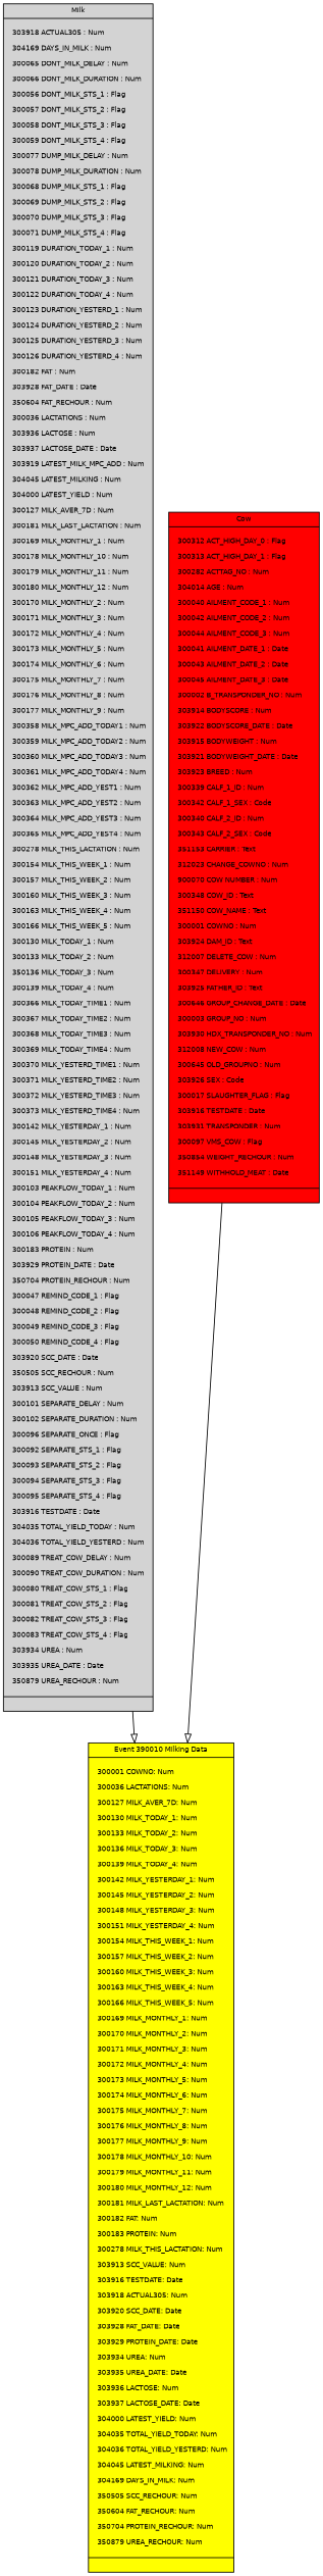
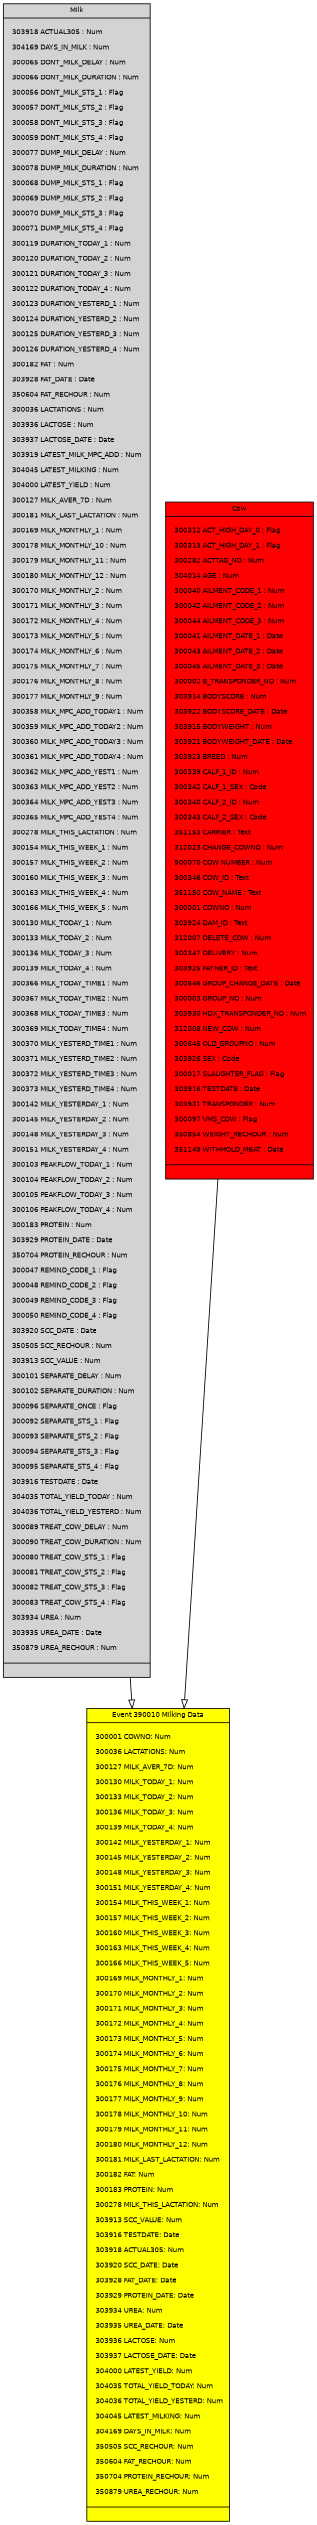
  digraph {
    fontname="Bitstream Vera Sans"
    fontsize=8
    node [fontname="Bitstream Vera Sans" fontsize=8 shape=record style=filled]
    edge [arrowhead=empty fontname="Bitstream Vera Sans" fontsize=8]
-   n1 [label="{Milk|\n                          303918 ACTUAL305 : Num\l\n                          304169 DAYS_IN_MILK : Num\l\n                          300065 DONT_MILK_DELAY : Num\l\n                          300066 DONT_MILK_DURATION : Num\l\n                          300056 DONT_MILK_STS_1 : Flag\l\n                          300057 DONT_MILK_STS_2 : Flag\l\n                          300058 DONT_MILK_STS_3 : Flag\l\n                          300059 DONT_MILK_STS_4 : Flag\l\n                          300077 DUMP_MILK_DELAY : Num\l\n                          300078 DUMP_MILK_DURATION : Num\l\n                          300068 DUMP_MILK_STS_1 : Flag\l\n                          300069 DUMP_MILK_STS_2 : Flag\l\n                          300070 DUMP_MILK_STS_3 : Flag\l\n                          300071 DUMP_MILK_STS_4 : Flag\l\n                          300119 DURATION_TODAY_1 : Num\l\n                          300120 DURATION_TODAY_2 : Num\l\n                          300121 DURATION_TODAY_3 : Num\l\n                          300122 DURATION_TODAY_4 : Num\l\n                          300123 DURATION_YESTERD_1 : Num\l\n                          300124 DURATION_YESTERD_2 : Num\l\n                          300125 DURATION_YESTERD_3 : Num\l\n                          300126 DURATION_YESTERD_4 : Num\l\n                          300182 FAT : Num\l\n                          303928 FAT_DATE : Date\l\n                          350604 FAT_RECHOUR : Num\l\n                          300036 LACTATIONS : Num\l\n                          303936 LACTOSE : Num\l\n                          303937 LACTOSE_DATE : Date\l\n                          303919 LATEST_MILK_MPC_ADD : Num\l\n                          304045 LATEST_MILKING : Num\l\n                          304000 LATEST_YIELD : Num\l\n                          300127 MILK_AVER_7D : Num\l\n                          300181 MILK_LAST_LACTATION : Num\l\n                          300169 MILK_MONTHLY_1 : Num\l\n                          300178 MILK_MONTHLY_10 : Num\l\n                          300179 MILK_MONTHLY_11 : Num\l\n                          300180 MILK_MONTHLY_12 : Num\l\n                          300170 MILK_MONTHLY_2 : Num\l\n                          300171 MILK_MONTHLY_3 : Num\l\n                          300172 MILK_MONTHLY_4 : Num\l\n                          300173 MILK_MONTHLY_5 : Num\l\n                          300174 MILK_MONTHLY_6 : Num\l\n                          300175 MILK_MONTHLY_7 : Num\l\n                          300176 MILK_MONTHLY_8 : Num\l\n                          300177 MILK_MONTHLY_9 : Num\l\n                          300358 MILK_MPC_ADD_TODAY1 : Num\l\n                          300359 MILK_MPC_ADD_TODAY2 : Num\l\n                          300360 MILK_MPC_ADD_TODAY3 : Num\l\n                          300361 MILK_MPC_ADD_TODAY4 : Num\l\n                          300362 MILK_MPC_ADD_YEST1 : Num\l\n                          300363 MILK_MPC_ADD_YEST2 : Num\l\n                          300364 MILK_MPC_ADD_YEST3 : Num\l\n                          300365 MILK_MPC_ADD_YEST4 : Num\l\n                          300278 MILK_THIS_LACTATION : Num\l\n                          300154 MILK_THIS_WEEK_1 : Num\l\n                          300157 MILK_THIS_WEEK_2 : Num\l\n                          300160 MILK_THIS_WEEK_3 : Num\l\n                          300163 MILK_THIS_WEEK_4 : Num\l\n                          300166 MILK_THIS_WEEK_5 : Num\l\n                          300130 MILK_TODAY_1 : Num\l\n                          300133 MILK_TODAY_2 : Num\l\n                          350136 MILK_TODAY_3 : Num\l\n                          300139 MILK_TODAY_4 : Num\l\n                          300366 MILK_TODAY_TIME1 : Num\l\n                          300367 MILK_TODAY_TIME2 : Num\l\n                          300368 MILK_TODAY_TIME3 : Num\l\n                          300369 MILK_TODAY_TIME4 : Num\l\n                          300370 MILK_YESTERD_TIME1 : Num\l\n                          300371 MILK_YESTERD_TIME2 : Num\l\n                          300372 MILK_YESTERD_TIME3 : Num\l\n                          300373 MILK_YESTERD_TIME4 : Num\l\n                          300142 MILK_YESTERDAY_1 : Num\l\n                          300145 MILK_YESTERDAY_2 : Num\l\n                          300148 MILK_YESTERDAY_3 : Num\l\n                          300151 MILK_YESTERDAY_4 : Num\l\n                          300103 PEAKFLOW_TODAY_1 : Num\l\n                          300104 PEAKFLOW_TODAY_2 : Num\l\n                          300105 PEAKFLOW_TODAY_3 : Num\l\n                          300106 PEAKFLOW_TODAY_4 : Num\l\n                          300183 PROTEIN : Num\l\n                          303929 PROTEIN_DATE : Date\l\n                          350704 PROTEIN_RECHOUR : Num\l\n                          300047 REMIND_CODE_1 : Flag\l\n                          300048 REMIND_CODE_2 : Flag\l\n                          300049 REMIND_CODE_3 : Flag\l\n                          300050 REMIND_CODE_4 : Flag\l\n                          303920 SCC_DATE : Date\l\n                          350505 SCC_RECHOUR : Num\l\n                          303913 SCC_VALUE : Num\l\n                          300101 SEPARATE_DELAY : Num\l\n                          300102 SEPARATE_DURATION : Num\l\n                          300096 SEPARATE_ONCE : Flag\l\n                          300092 SEPARATE_STS_1 : Flag\l\n                          300093 SEPARATE_STS_2 : Flag\l\n                          300094 SEPARATE_STS_3 : Flag\l\n                          300095 SEPARATE_STS_4 : Flag\l\n                          303916 TESTDATE : Date\l\n                          304035 TOTAL_YIELD_TODAY : Num\l\n                          304036 TOTAL_YIELD_YESTERD : Num\l\n                          300089 TREAT_COW_DELAY : Num\l\n                          300090 TREAT_COW_DURATION : Num\l\n                          300080 TREAT_COW_STS_1 : Flag\l\n                          300081 TREAT_COW_STS_2 : Flag\l\n                          300082 TREAT_COW_STS_3 : Flag\l\n                          300083 TREAT_COW_STS_4 : Flag\l\n                          303934 UREA : Num\l\n                          303935 UREA_DATE : Date\l\n                          350879 UREA_RECHOUR : Num\l\n                          | \l}"]
+   n1 [label="{Milk|\n                          303918 ACTUAL305 : Num\l\n                          304169 DAYS_IN_MILK : Num\l\n                          300065 DONT_MILK_DELAY : Num\l\n                          300066 DONT_MILK_DURATION : Num\l\n                          300056 DONT_MILK_STS_1 : Flag\l\n                          300057 DONT_MILK_STS_2 : Flag\l\n                          300058 DONT_MILK_STS_3 : Flag\l\n                          300059 DONT_MILK_STS_4 : Flag\l\n                          300077 DUMP_MILK_DELAY : Num\l\n                          300078 DUMP_MILK_DURATION : Num\l\n                          300068 DUMP_MILK_STS_1 : Flag\l\n                          300069 DUMP_MILK_STS_2 : Flag\l\n                          300070 DUMP_MILK_STS_3 : Flag\l\n                          300071 DUMP_MILK_STS_4 : Flag\l\n                          300119 DURATION_TODAY_1 : Num\l\n                          300120 DURATION_TODAY_2 : Num\l\n                          300121 DURATION_TODAY_3 : Num\l\n                          300122 DURATION_TODAY_4 : Num\l\n                          300123 DURATION_YESTERD_1 : Num\l\n                          300124 DURATION_YESTERD_2 : Num\l\n                          300125 DURATION_YESTERD_3 : Num\l\n                          300126 DURATION_YESTERD_4 : Num\l\n                          300182 FAT : Num\l\n                          303928 FAT_DATE : Date\l\n                          350604 FAT_RECHOUR : Num\l\n                          300036 LACTATIONS : Num\l\n                          303936 LACTOSE : Num\l\n                          303937 LACTOSE_DATE : Date\l\n                          303919 LATEST_MILK_MPC_ADD : Num\l\n                          304045 LATEST_MILKING : Num\l\n                          304000 LATEST_YIELD : Num\l\n                          300127 MILK_AVER_7D : Num\l\n                          300181 MILK_LAST_LACTATION : Num\l\n                          300169 MILK_MONTHLY_1 : Num\l\n                          300178 MILK_MONTHLY_10 : Num\l\n                          300179 MILK_MONTHLY_11 : Num\l\n                          300180 MILK_MONTHLY_12 : Num\l\n                          300170 MILK_MONTHLY_2 : Num\l\n                          300171 MILK_MONTHLY_3 : Num\l\n                          300172 MILK_MONTHLY_4 : Num\l\n                          300173 MILK_MONTHLY_5 : Num\l\n                          300174 MILK_MONTHLY_6 : Num\l\n                          300175 MILK_MONTHLY_7 : Num\l\n                          300176 MILK_MONTHLY_8 : Num\l\n                          300177 MILK_MONTHLY_9 : Num\l\n                          300358 MILK_MPC_ADD_TODAY1 : Num\l\n                          300359 MILK_MPC_ADD_TODAY2 : Num\l\n                          300360 MILK_MPC_ADD_TODAY3 : Num\l\n                          300361 MILK_MPC_ADD_TODAY4 : Num\l\n                          300362 MILK_MPC_ADD_YEST1 : Num\l\n                          300363 MILK_MPC_ADD_YEST2 : Num\l\n                          300364 MILK_MPC_ADD_YEST3 : Num\l\n                          300365 MILK_MPC_ADD_YEST4 : Num\l\n                          300278 MILK_THIS_LACTATION : Num\l\n                          300154 MILK_THIS_WEEK_1 : Num\l\n                          300157 MILK_THIS_WEEK_2 : Num\l\n                          300160 MILK_THIS_WEEK_3 : Num\l\n                          300163 MILK_THIS_WEEK_4 : Num\l\n                          300166 MILK_THIS_WEEK_5 : Num\l\n                          300130 MILK_TODAY_1 : Num\l\n                          300133 MILK_TODAY_2 : Num\l\n                          300136 MILK_TODAY_3 : Num\l\n                          300139 MILK_TODAY_4 : Num\l\n                          300366 MILK_TODAY_TIME1 : Num\l\n                          300367 MILK_TODAY_TIME2 : Num\l\n                          300368 MILK_TODAY_TIME3 : Num\l\n                          300369 MILK_TODAY_TIME4 : Num\l\n                          300370 MILK_YESTERD_TIME1 : Num\l\n                          300371 MILK_YESTERD_TIME2 : Num\l\n                          300372 MILK_YESTERD_TIME3 : Num\l\n                          300373 MILK_YESTERD_TIME4 : Num\l\n                          300142 MILK_YESTERDAY_1 : Num\l\n                          300145 MILK_YESTERDAY_2 : Num\l\n                          300148 MILK_YESTERDAY_3 : Num\l\n                          300151 MILK_YESTERDAY_4 : Num\l\n                          300103 PEAKFLOW_TODAY_1 : Num\l\n                          300104 PEAKFLOW_TODAY_2 : Num\l\n                          300105 PEAKFLOW_TODAY_3 : Num\l\n                          300106 PEAKFLOW_TODAY_4 : Num\l\n                          300183 PROTEIN : Num\l\n                          303929 PROTEIN_DATE : Date\l\n                          350704 PROTEIN_RECHOUR : Num\l\n                          300047 REMIND_CODE_1 : Flag\l\n                          300048 REMIND_CODE_2 : Flag\l\n                          300049 REMIND_CODE_3 : Flag\l\n                          300050 REMIND_CODE_4 : Flag\l\n                          303920 SCC_DATE : Date\l\n                          350505 SCC_RECHOUR : Num\l\n                          303913 SCC_VALUE : Num\l\n                          300101 SEPARATE_DELAY : Num\l\n                          300102 SEPARATE_DURATION : Num\l\n                          300096 SEPARATE_ONCE : Flag\l\n                          300092 SEPARATE_STS_1 : Flag\l\n                          300093 SEPARATE_STS_2 : Flag\l\n                          300094 SEPARATE_STS_3 : Flag\l\n                          300095 SEPARATE_STS_4 : Flag\l\n                          303916 TESTDATE : Date\l\n                          304035 TOTAL_YIELD_TODAY : Num\l\n                          304036 TOTAL_YIELD_YESTERD : Num\l\n                          300089 TREAT_COW_DELAY : Num\l\n                          300090 TREAT_COW_DURATION : Num\l\n                          300080 TREAT_COW_STS_1 : Flag\l\n                          300081 TREAT_COW_STS_2 : Flag\l\n                          300082 TREAT_COW_STS_3 : Flag\l\n                          300083 TREAT_COW_STS_4 : Flag\l\n                          303934 UREA : Num\l\n                          303935 UREA_DATE : Date\l\n                          350879 UREA_RECHOUR : Num\l\n                          | \l}"]
    n2 [fillcolor=yellow label="{Event 390010 Milking Data |\n                                        300001 COWNO: Num\l\n                                        300036 LACTATIONS: Num\l\n                                        300127 MILK_AVER_7D: Num\l\n                                        300130 MILK_TODAY_1: Num\l\n                                        300133 MILK_TODAY_2: Num\l\n                                        300136 MILK_TODAY_3: Num\l\n                                        300139 MILK_TODAY_4: Num\l\n                                        300142 MILK_YESTERDAY_1: Num\l\n                                        300145 MILK_YESTERDAY_2: Num\l\n                                        300148 MILK_YESTERDAY_3: Num\l\n                                        300151 MILK_YESTERDAY_4: Num\l\n                                        300154 MILK_THIS_WEEK_1: Num\l\n                                        300157 MILK_THIS_WEEK_2: Num\l\n                                        300160 MILK_THIS_WEEK_3: Num\l\n                                        300163 MILK_THIS_WEEK_4: Num\l\n                                        300166 MILK_THIS_WEEK_5: Num\l\n                                        300169 MILK_MONTHLY_1: Num\l\n                                        300170 MILK_MONTHLY_2: Num\l\n                                        300171 MILK_MONTHLY_3: Num\l\n                                        300172 MILK_MONTHLY_4: Num\l\n                                        300173 MILK_MONTHLY_5: Num\l\n                                        300174 MILK_MONTHLY_6: Num\l\n                                        300175 MILK_MONTHLY_7: Num\l\n                                        300176 MILK_MONTHLY_8: Num\l\n                                        300177 MILK_MONTHLY_9: Num\l\n                                        300178 MILK_MONTHLY_10: Num\l\n                                        300179 MILK_MONTHLY_11: Num\l\n                                        300180 MILK_MONTHLY_12: Num\l\n                                        300181 MILK_LAST_LACTATION: Num\l\n                                        300182 FAT: Num\l\n                                        300183 PROTEIN: Num\l\n                                        300278 MILK_THIS_LACTATION: Num\l\n                                        303913 SCC_VALUE: Num\l\n                                        303916 TESTDATE: Date\l\n                                        303918 ACTUAL305: Num\l\n                                        303920 SCC_DATE: Date\l\n                                        303928 FAT_DATE: Date\l\n                                        303929 PROTEIN_DATE: Date\l\n                                        303934 UREA: Num\l\n                                        303935 UREA_DATE: Date\l\n                                        303936 LACTOSE: Num\l\n                                        303937 LACTOSE_DATE: Date\l\n                                        304000 LATEST_YIELD: Num\l\n                                        304035 TOTAL_YIELD_TODAY: Num\l\n                                        304036 TOTAL_YIELD_YESTERD: Num\l\n                                        304045 LATEST_MILKING: Num\l\n                                        304169 DAYS_IN_MILK: Num\l\n                                        350505 SCC_RECHOUR: Num\l\n                                        350604 FAT_RECHOUR: Num\l\n                                        350704 PROTEIN_RECHOUR: Num\l\n                                        350879 UREA_RECHOUR: Num\l\n                                        |\l}"]
    n3 [fillcolor=red label="{Cow |\n                300312 ACT_HIGH_DAY_0 : Flag\l\n                300313 ACT_HIGH_DAY_1 : Flag\l\n                300282 ACTTAG_NO : Num\l\n                304014 AGE : Num\l\n                300040 AILMENT_CODE_1 : Num\l\n                300042 AILMENT_CODE_2 : Num\l\n                300044 AILMENT_CODE_3 : Num\l\n                300041 AILMENT_DATE_1 : Date\l\n                300043 AILMENT_DATE_2 : Date\l\n                300045 AILMENT_DATE_3 : Date\l\n                300002 B_TRANSPONDER_NO : Num\l\n                303914 BODYSCORE : Num\l\n                303922 BODYSCORE_DATE : Date\l\n                303915 BODYWEIGHT : Num\l\n                303921 BODYWEIGHT_DATE : Date\l\n                303923 BREED : Num\l\n                300339 CALF_1_ID : Num\l\n                300342 CALF_1_SEX : Code\l\n                300340 CALF_2_ID : Num\l\n                300343 CALF_2_SEX : Code\l\n                351153 CARRIER : Text\l\n                312023 CHANGE_COWNO : Num\l\n                900070 COW NUMBER : Num\l\n                300348 COW_ID : Text\l\n                351150 COW_NAME : Text\l\n                300001 COWNO : Num\l\n                303924 DAM_ID : Text\l\n                312007 DELETE_COW : Num\l\n                300347 DELIVERY : Num\l\n                303925 FATHER_ID : Text\l\n                300646 GROUP_CHANGE_DATE : Date\l\n                300003 GROUP_NO : Num\l\n                303930 HDX_TRANSPONDER_NO : Num\l\n                312008 NEW_COW : Num\l\n                300645 OLD_GROUPNO : Num\l\n                303926 SEX : Code\l\n                300017 SLAUGHTER_FLAG : Flag\l\n                303916 TESTDATE : Date\l\n                303931 TRANSPONDER : Num\l\n                300097 VMS_COW : Flag\l\n                350854 WEIGHT_RECHOUR : Num\l\n                351149 WITHHOLD_MEAT : Date\l\n                | \l}"]
    n1 -> n2
    n3 -> n2
  }
